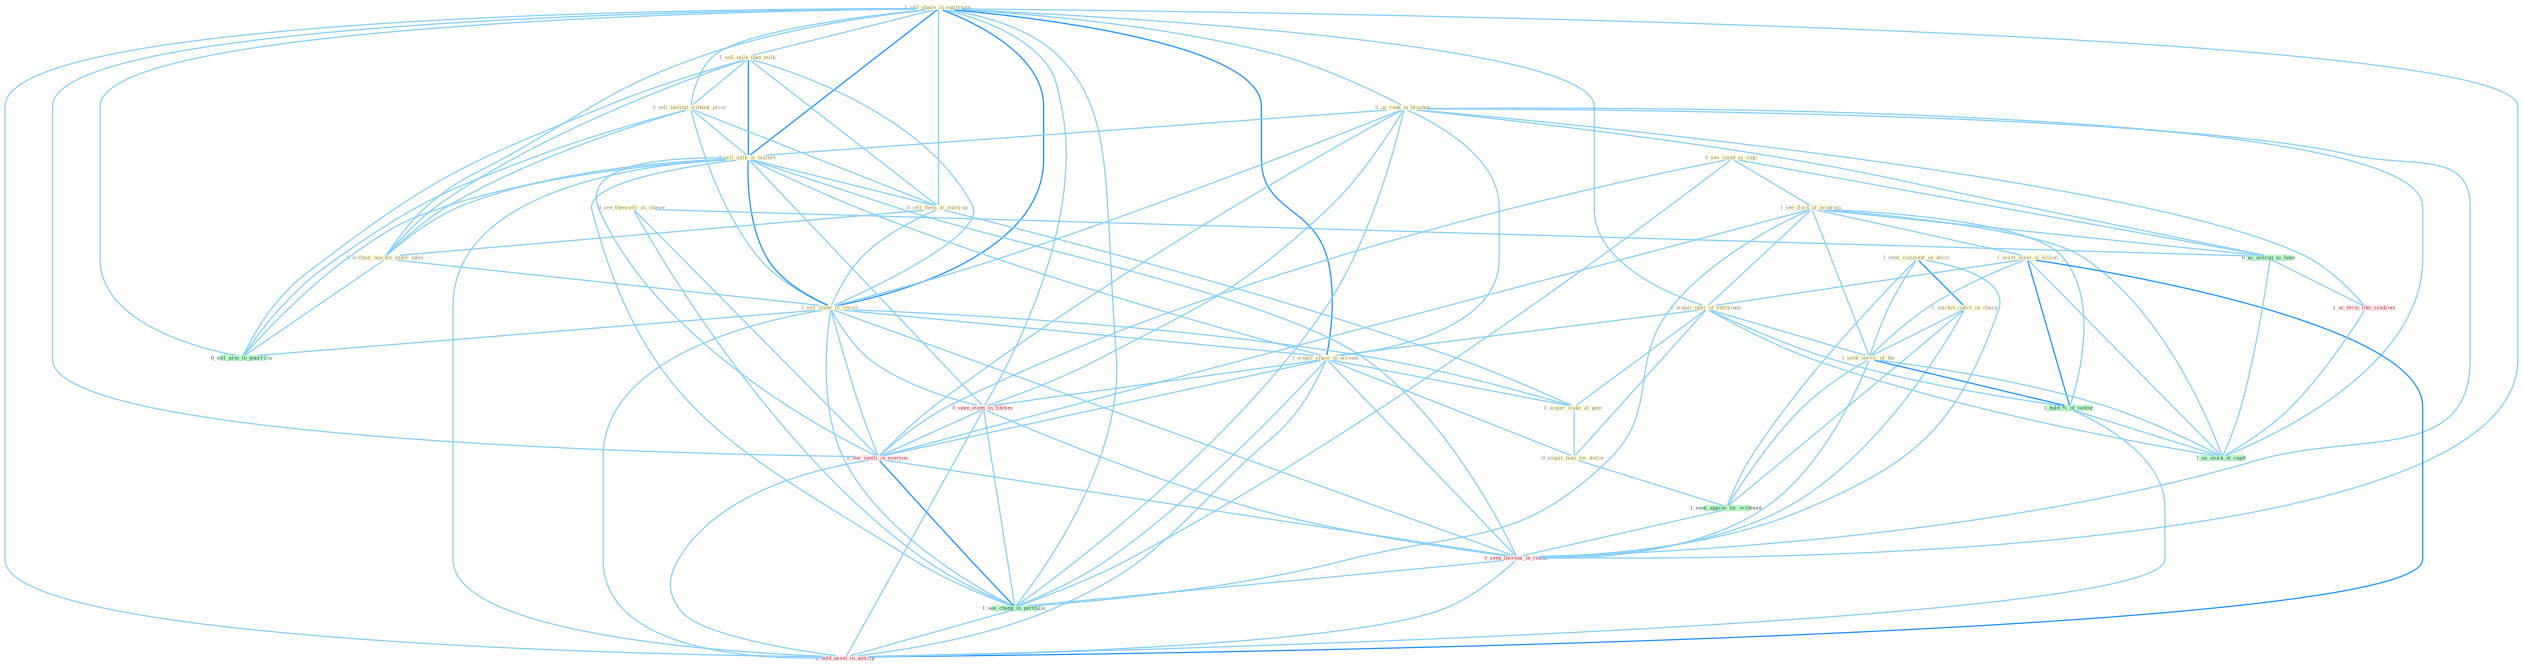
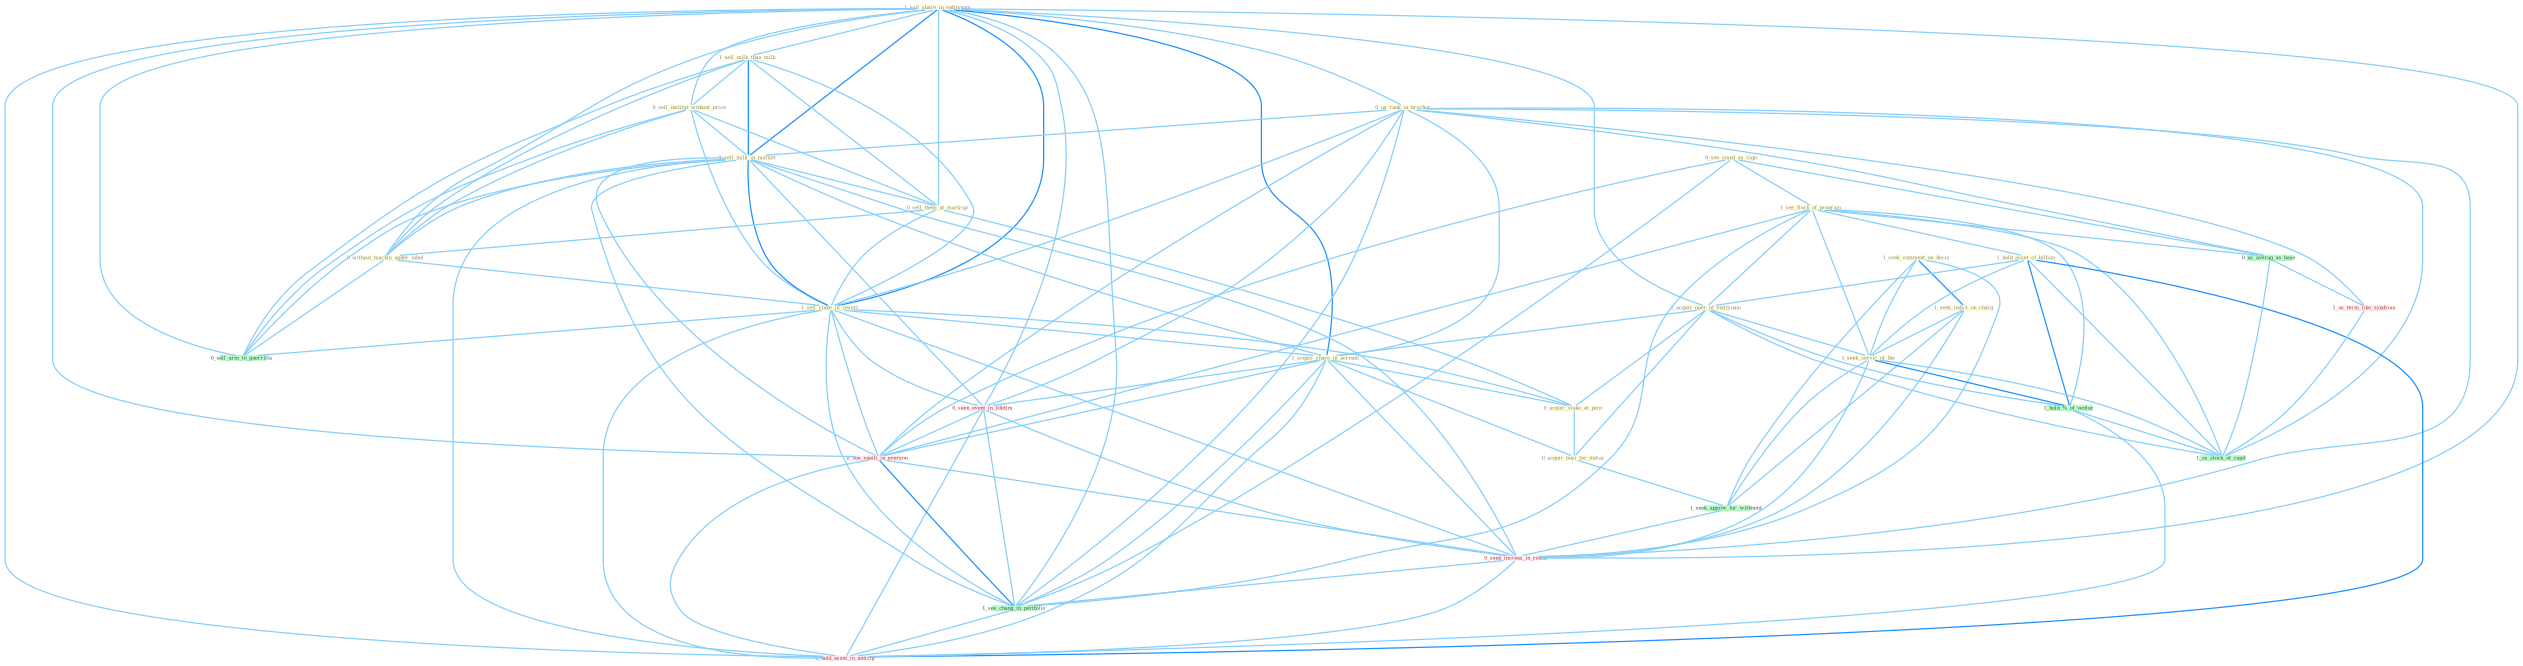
  graph {
    node [color="#ffffe0" fixedsize=true fontcolor="#8b7d6b" fontsize=4 shape=polygon style=filled]
    edge [color="#87cefa" w=1]
    "1_sell_share_in_entitynam " [height=.06 width=.5]
    "0_us_rank_in_brochur " [height=.06 width=.5]
    "1_sell_milk_than_milk " [height=.06 width=.5]
    "0_sell_institut_without_price " [height=.06 width=.5]
    "0_sell_milk_in_market " [height=.06 width=.5]
    "0_sell_them_at_mark-up " [height=.06 width=.5]
    "0_see_stand_as_sign " [height=.06 width=.5]
    "1_see_flock_of_program " [height=.06 width=.5]
    n9 [height=.06 label="0_without_machin_under_label" width=.5]
-   "0_see_themselv_as_chaser " [height=.06 width=.5]
    "1_seek_comment_on_decis " [height=.06 width=.5]
-   "1_hold_asset_of_billion " [height=.06 width=.5 label="1_asset_asset_of_billion"]
+   "1_hold_asset_of_billion " [height=.06 width=.5]
    "1_acquir_oper_of_entitynam " [height=.06 width=.5]
-   "1_seek_indict_on_charg " [height=.06 width=.5 label="1_machin_indict_on_charg"]
+   "1_seek_indict_on_charg " [height=.06 width=.5]
    "1_sell_stake_in_resort " [height=.06 width=.5]
    "1_acquir_share_in_account " [height=.06 width=.5]
    "0_acquir_stake_at_penc " [height=.06 width=.5]
    "0_acquir_busi_for_dollar " [height=.06 width=.5]
    "1_seek_servic_of_the " [height=.06 width=.5]
    "0_seen_event_in_lifetim " [color="#fff0f5" fontcolor="#b22222" height=.06 width=.5]
    "1_us_term_like_syndrom " [color="#fff0f5" fontcolor="#b22222" height=.06 width=.5]
    "0_see_vaniti_in_everyon " [color="#fff0f5" fontcolor="#b22222" height=.06 width=.5]
    "0_seek_increas_in_round " [color="#fff0f5" fontcolor="#b22222" height=.06 width=.5]
    "0_hold_asset_in_anticip " [color="#fff0f5" fontcolor="#b22222" height=.06 width=.5]
    "0_sell_arm_to_guerrilla " [color="#BDFCC9" fontcolor="#2f4f4f" height=.06 width=.5]
    "1_see_chang_in_portfolio " [color="#BDFCC9" fontcolor="#2f4f4f" height=.06 width=.5]
    "0_us_averag_as_base " [color="#BDFCC9" fontcolor="#2f4f4f" height=.06 width=.5]
    "1_us_stock_of_capit " [color="#BDFCC9" fontcolor="#2f4f4f" height=.06 width=.5]
    "1_hold_%_of_ventur " [color="#BDFCC9" fontcolor="#2f4f4f" height=.06 width=.5]
    "1_seek_approv_for_withhold " [color="#BDFCC9" fontcolor="#2f4f4f" height=.06 width=.5]
    subgraph sub_1 {
      "1_sell_share_in_entitynam "
      "0_us_rank_in_brochur "
      "1_sell_milk_than_milk "
      "0_sell_institut_without_price "
      "0_sell_milk_in_market "
      "0_sell_them_at_mark-up "
      "0_see_stand_as_sign "
      "1_see_flock_of_program "
      n9
-     "0_see_themselv_as_chaser "
      "1_seek_comment_on_decis "
      "1_hold_asset_of_billion "
      "1_acquir_oper_of_entitynam "
      "1_seek_indict_on_charg "
      "1_sell_stake_in_resort "
      "1_acquir_share_in_account "
      "0_acquir_stake_at_penc "
      "0_acquir_busi_for_dollar "
      "1_seek_servic_of_the "
    }
    subgraph sub_2 {
      "0_seen_event_in_lifetim "
      "1_us_term_like_syndrom "
      "0_see_vaniti_in_everyon "
      "0_seek_increas_in_round "
      "0_hold_asset_in_anticip "
    }
    "1_sell_share_in_entitynam " -- "0_us_rank_in_brochur "
    "1_sell_share_in_entitynam " -- "1_sell_milk_than_milk "
    "1_sell_share_in_entitynam " -- "0_sell_institut_without_price "
    "1_sell_share_in_entitynam " -- "0_sell_milk_in_market " [color="#1e90ff" w=2]
    "1_sell_share_in_entitynam " -- "0_sell_them_at_mark-up "
    "1_sell_share_in_entitynam " -- n9
    "1_sell_share_in_entitynam " -- "1_acquir_oper_of_entitynam "
    "1_sell_share_in_entitynam " -- "1_sell_stake_in_resort " [color="#1e90ff" w=2]
    "1_sell_share_in_entitynam " -- "1_acquir_share_in_account " [color="#1e90ff" w=2]
    "1_sell_share_in_entitynam " -- "0_seen_event_in_lifetim "
    "1_sell_share_in_entitynam " -- "0_see_vaniti_in_everyon "
    "1_sell_share_in_entitynam " -- "0_seek_increas_in_round "
    "1_sell_share_in_entitynam " -- "0_hold_asset_in_anticip "
    "1_sell_share_in_entitynam " -- "0_sell_arm_to_guerrilla "
    "1_sell_share_in_entitynam " -- "1_see_chang_in_portfolio "
    "0_us_rank_in_brochur " -- "0_sell_milk_in_market "
    "0_us_rank_in_brochur " -- "1_sell_stake_in_resort "
    "0_us_rank_in_brochur " -- "1_acquir_share_in_account "
    "0_us_rank_in_brochur " -- "0_seen_event_in_lifetim "
    "0_us_rank_in_brochur " -- "1_us_term_like_syndrom "
    "0_us_rank_in_brochur " -- "0_see_vaniti_in_everyon "
    "0_us_rank_in_brochur " -- "0_seek_increas_in_round "
    "0_us_rank_in_brochur " -- "1_see_chang_in_portfolio "
    "0_us_rank_in_brochur " -- "0_us_averag_as_base "
    "0_us_rank_in_brochur " -- "1_us_stock_of_capit "
    "1_sell_milk_than_milk " -- "0_sell_institut_without_price "
    "1_sell_milk_than_milk " -- "0_sell_milk_in_market " [color="#1e90ff" w=2]
    "1_sell_milk_than_milk " -- "0_sell_them_at_mark-up "
    "1_sell_milk_than_milk " -- n9
    "1_sell_milk_than_milk " -- "1_sell_stake_in_resort "
    "1_sell_milk_than_milk " -- "0_sell_arm_to_guerrilla "
    "0_sell_institut_without_price " -- "0_sell_milk_in_market "
    "0_sell_institut_without_price " -- "0_sell_them_at_mark-up "
    "0_sell_institut_without_price " -- n9
    "0_sell_institut_without_price " -- "1_sell_stake_in_resort "
    "0_sell_institut_without_price " -- "0_sell_arm_to_guerrilla "
    "0_sell_milk_in_market " -- "0_sell_them_at_mark-up "
    "0_sell_milk_in_market " -- n9
    "0_sell_milk_in_market " -- "1_sell_stake_in_resort " [color="#1e90ff" w=2]
    "0_sell_milk_in_market " -- "1_acquir_share_in_account "
    "0_sell_milk_in_market " -- "0_seen_event_in_lifetim "
    "0_sell_milk_in_market " -- "0_see_vaniti_in_everyon "
    "0_sell_milk_in_market " -- "0_seek_increas_in_round "
    "0_sell_milk_in_market " -- "0_hold_asset_in_anticip "
    "0_sell_milk_in_market " -- "0_sell_arm_to_guerrilla "
    "0_sell_milk_in_market " -- "1_see_chang_in_portfolio "
    "0_sell_them_at_mark-up " -- n9
    "0_sell_them_at_mark-up " -- "1_sell_stake_in_resort "
    "0_sell_them_at_mark-up " -- "0_acquir_stake_at_penc "
    "0_see_stand_as_sign " -- "1_see_flock_of_program "
    "0_see_stand_as_sign " -- "0_see_vaniti_in_everyon "
    "0_see_stand_as_sign " -- "1_see_chang_in_portfolio "
    "0_see_stand_as_sign " -- "0_us_averag_as_base "
    "1_see_flock_of_program " -- "1_hold_asset_of_billion "
    "1_see_flock_of_program " -- "1_acquir_oper_of_entitynam "
    "1_see_flock_of_program " -- "1_seek_servic_of_the "
    "1_see_flock_of_program " -- "0_see_vaniti_in_everyon "
    "1_see_flock_of_program " -- "1_see_chang_in_portfolio "
    "1_see_flock_of_program " -- "0_us_averag_as_base "
    "1_see_flock_of_program " -- "1_us_stock_of_capit "
    "1_see_flock_of_program " -- "1_hold_%_of_ventur "
    n9 -- "1_sell_stake_in_resort "
    n9 -- "0_sell_arm_to_guerrilla "
-   "0_see_themselv_as_chaser " -- "0_see_vaniti_in_everyon "
-   "0_see_themselv_as_chaser " -- "1_see_chang_in_portfolio "
-   "0_see_themselv_as_chaser " -- "0_us_averag_as_base "
    "1_seek_comment_on_decis " -- "1_seek_indict_on_charg " [color="#1e90ff" w=2]
    "1_seek_comment_on_decis " -- "1_seek_servic_of_the "
    "1_seek_comment_on_decis " -- "0_seek_increas_in_round "
    "1_seek_comment_on_decis " -- "1_seek_approv_for_withhold "
    "1_hold_asset_of_billion " -- "1_acquir_oper_of_entitynam "
    "1_hold_asset_of_billion " -- "1_seek_servic_of_the "
    "1_hold_asset_of_billion " -- "0_hold_asset_in_anticip " [color="#1e90ff" w=2]
    "1_hold_asset_of_billion " -- "1_us_stock_of_capit "
    "1_hold_asset_of_billion " -- "1_hold_%_of_ventur " [color="#1e90ff" w=2]
    "1_acquir_oper_of_entitynam " -- "1_acquir_share_in_account "
    "1_acquir_oper_of_entitynam " -- "0_acquir_stake_at_penc "
    "1_acquir_oper_of_entitynam " -- "0_acquir_busi_for_dollar "
    "1_acquir_oper_of_entitynam " -- "1_seek_servic_of_the "
    "1_acquir_oper_of_entitynam " -- "1_us_stock_of_capit "
    "1_acquir_oper_of_entitynam " -- "1_hold_%_of_ventur "
    "1_seek_indict_on_charg " -- "1_seek_servic_of_the "
    "1_seek_indict_on_charg " -- "0_seek_increas_in_round "
    "1_seek_indict_on_charg " -- "1_seek_approv_for_withhold "
    "1_sell_stake_in_resort " -- "1_acquir_share_in_account "
    "1_sell_stake_in_resort " -- "0_acquir_stake_at_penc "
    "1_sell_stake_in_resort " -- "0_seen_event_in_lifetim "
    "1_sell_stake_in_resort " -- "0_see_vaniti_in_everyon "
    "1_sell_stake_in_resort " -- "0_seek_increas_in_round "
    "1_sell_stake_in_resort " -- "0_hold_asset_in_anticip "
    "1_sell_stake_in_resort " -- "0_sell_arm_to_guerrilla "
    "1_sell_stake_in_resort " -- "1_see_chang_in_portfolio "
    "1_acquir_share_in_account " -- "0_acquir_stake_at_penc "
    "1_acquir_share_in_account " -- "0_acquir_busi_for_dollar "
    "1_acquir_share_in_account " -- "0_seen_event_in_lifetim "
    "1_acquir_share_in_account " -- "0_see_vaniti_in_everyon "
    "1_acquir_share_in_account " -- "0_seek_increas_in_round "
    "1_acquir_share_in_account " -- "0_hold_asset_in_anticip "
    "1_acquir_share_in_account " -- "1_see_chang_in_portfolio "
    "0_acquir_stake_at_penc " -- "0_acquir_busi_for_dollar "
    "0_acquir_busi_for_dollar " -- "1_seek_approv_for_withhold "
    "1_seek_servic_of_the " -- "0_seek_increas_in_round "
    "1_seek_servic_of_the " -- "1_us_stock_of_capit "
    "1_seek_servic_of_the " -- "1_hold_%_of_ventur " [color="#1e90ff"]
    "1_seek_servic_of_the " -- "1_seek_approv_for_withhold "
    "0_seen_event_in_lifetim " -- "0_see_vaniti_in_everyon "
    "0_seen_event_in_lifetim " -- "0_seek_increas_in_round "
    "0_seen_event_in_lifetim " -- "0_hold_asset_in_anticip "
    "0_seen_event_in_lifetim " -- "1_see_chang_in_portfolio "
    "1_us_term_like_syndrom " -- "1_us_stock_of_capit "
    "0_see_vaniti_in_everyon " -- "0_seek_increas_in_round "
    "0_see_vaniti_in_everyon " -- "0_hold_asset_in_anticip "
    "0_see_vaniti_in_everyon " -- "1_see_chang_in_portfolio " [color="#1e90ff" w=2]
    "0_seek_increas_in_round " -- "0_hold_asset_in_anticip "
    "0_seek_increas_in_round " -- "1_see_chang_in_portfolio "
    "1_see_chang_in_portfolio " -- "0_hold_asset_in_anticip "
    "0_us_averag_as_base " -- "1_us_term_like_syndrom "
    "0_us_averag_as_base " -- "1_us_stock_of_capit "
    "1_hold_%_of_ventur " -- "0_hold_asset_in_anticip "
    "1_hold_%_of_ventur " -- "1_us_stock_of_capit "
    "1_seek_approv_for_withhold " -- "0_seek_increas_in_round "
  }
